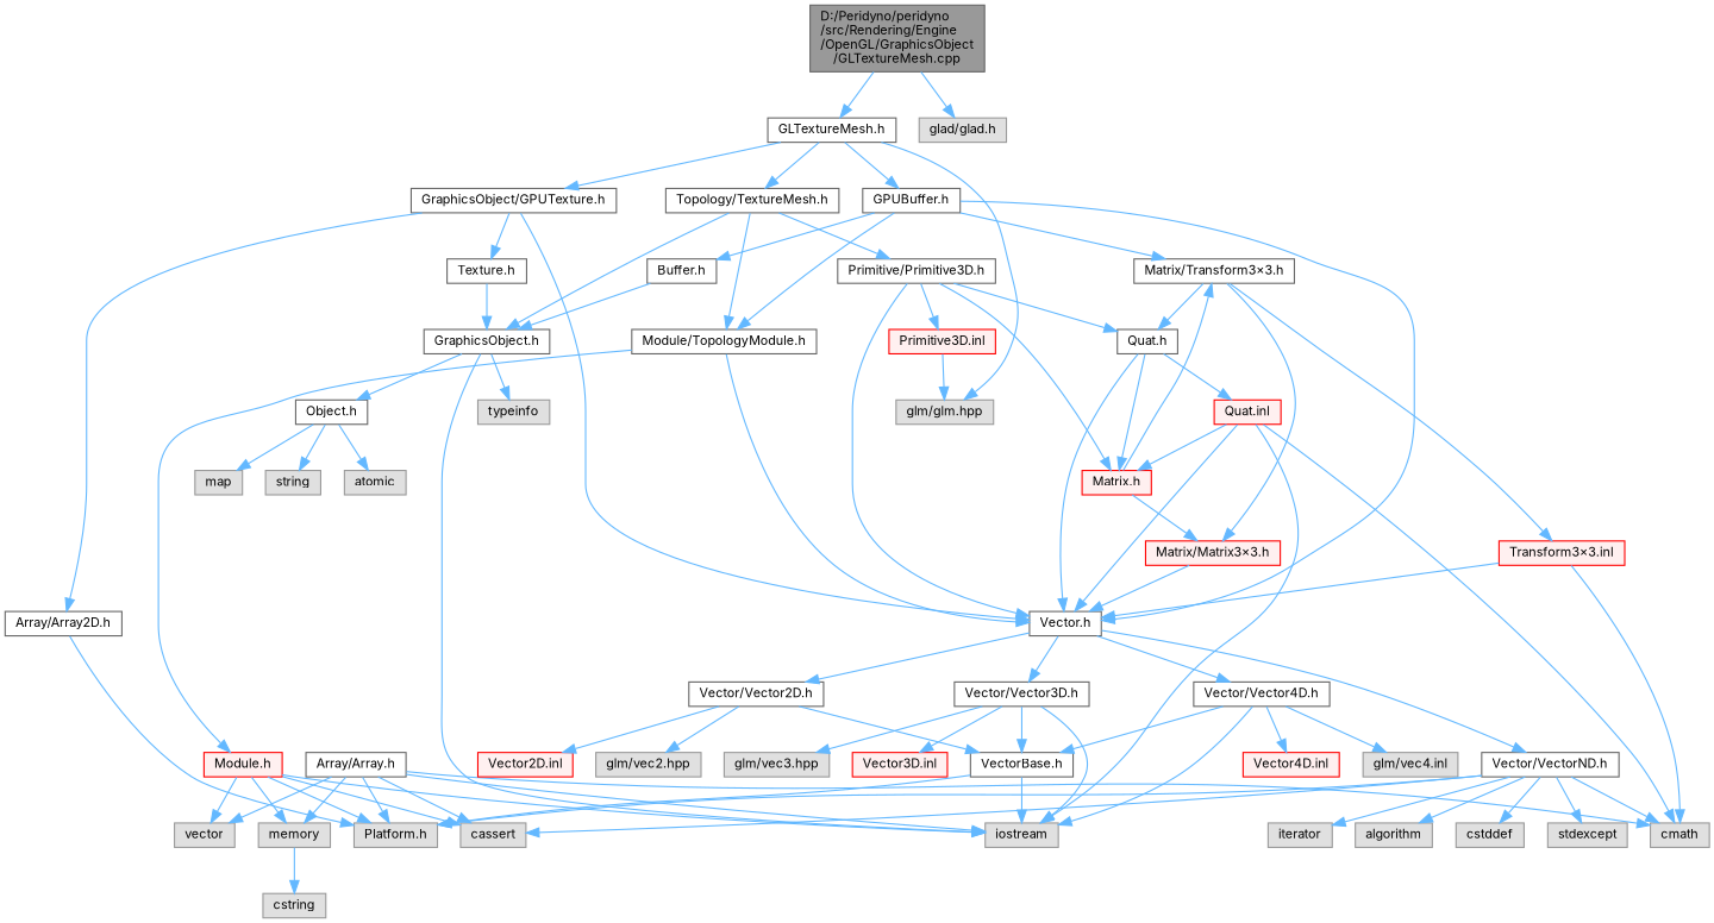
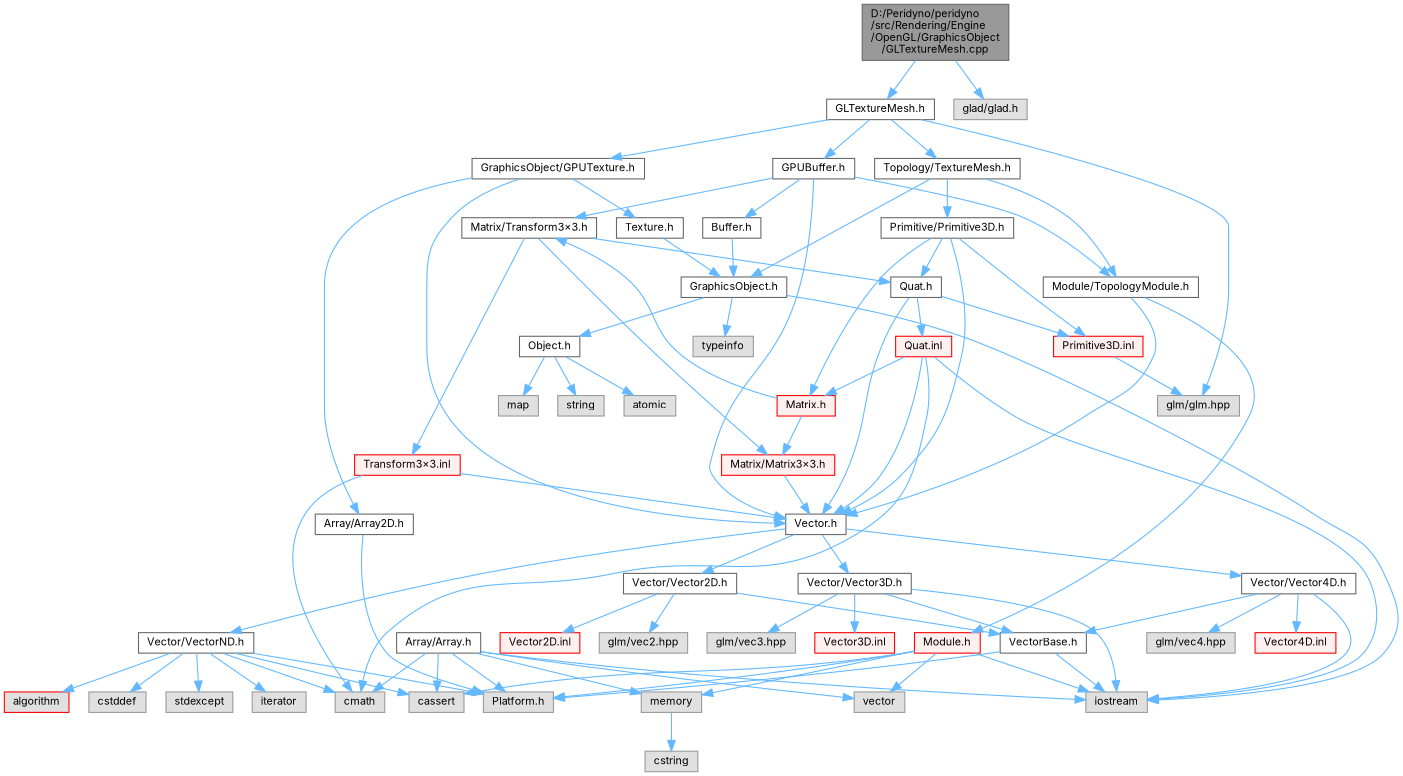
  digraph {
    fontname=Inter
    node [color=grey40 fillcolor=white fontname=Inter fontsize=10 shape=box style=filled]
    edge [color=steelblue1 fontname=Inter fontsize=10 labelfontname=Helvetica labelfontsize=10 style=solid]
    n1 [color=gray40 fillcolor=grey60 fontcolor=black height=0.2 label="D:/Peridyno/peridyno\l/src/Rendering/Engine\l/OpenGL/GraphicsObject\l/GLTextureMesh.cpp" width=0.4]
    n2 [height=0.2 label="GLTextureMesh.h" width=0.4]
    n3 [color=grey60 fillcolor="#E0E0E0" height=0.2 label="glad/glad.h" width=0.4]
    n4 [height=0.2 label="GPUBuffer.h" width=0.4]
    n5 [height=0.2 label="GraphicsObject/GPUTexture.h" width=0.4]
    n6 [height=0.2 label="Topology/TextureMesh.h" width=0.4]
    n7 [color=grey60 fillcolor="#E0E0E0" height=0.2 label="glm/glm.hpp" width=0.4]
    n8 [height=0.2 label="Buffer.h" width=0.4]
    n9 [height=0.2 label="Vector.h" width=0.4]
    n10 [height=0.2 label="Matrix/Transform3x3.h" width=0.4]
    n11 [height=0.2 label="Module/TopologyModule.h" width=0.4]
    n12 [height=0.2 label="GraphicsObject.h" width=0.4]
    n13 [color=grey60 fillcolor="#E0E0E0" height=0.2 label=typeinfo width=0.4]
    n14 [color=grey60 fillcolor="#E0E0E0" height=0.2 label=iostream width=0.4]
    n15 [height=0.2 label="Object.h" width=0.4]
    n16 [height=0.2 label="Texture.h" width=0.4]
    n17 [height=0.2 label="Array/Array2D.h" width=0.4]
    n18 [height=0.2 label="Primitive/Primitive3D.h" width=0.4]
    n19 [height=0.2 label="Array/Array.h" width=0.4]
    n20 [color=grey60 fillcolor="#E0E0E0" height=0.2 label="Platform.h" width=0.4]
    n21 [color=grey60 fillcolor="#E0E0E0" height=0.2 label=cassert width=0.4]
    n22 [color=grey60 fillcolor="#E0E0E0" height=0.2 label=vector width=0.4]
    n23 [color=grey60 fillcolor="#E0E0E0" height=0.2 label=memory width=0.4]
    n24 [color=grey60 fillcolor="#E0E0E0" height=0.2 label=cmath width=0.4]
    n25 [height=0.2 label="Vector/Vector2D.h" width=0.4]
    n26 [height=0.2 label="Vector/Vector3D.h" width=0.4]
    n27 [height=0.2 label="Vector/Vector4D.h" width=0.4]
    n28 [height=0.2 label="Vector/VectorND.h" width=0.4]
    n29 [height=0.2 label="Quat.h" width=0.4]
    n30 [color=red fillcolor="#FFF0F0" height=0.2 label="Matrix/Matrix3x3.h" width=0.4]
    n31 [color=red fillcolor="#FFF0F0" height=0.2 label="Transform3x3.inl" width=0.4]
    n32 [color=red fillcolor="#FFF0F0" height=0.2 label="Module.h" width=0.4]
    n33 [color=grey60 fillcolor="#E0E0E0" height=0.2 label=string width=0.4]
    n34 [color=grey60 fillcolor="#E0E0E0" height=0.2 label=atomic width=0.4]
    n35 [color=grey60 fillcolor="#E0E0E0" height=0.2 label=map width=0.4]
    n36 [color=grey60 fillcolor="#E0E0E0" height=0.2 label=cstring width=0.4]
    n37 [color=grey60 fillcolor="#E0E0E0" height=0.2 label="glm/vec2.hpp" width=0.4]
    n38 [height=0.2 label="VectorBase.h" width=0.4]
    n39 [color=red fillcolor="#FFF0F0" height=0.2 label="Vector2D.inl" width=0.4]
    n40 [color=grey60 fillcolor="#E0E0E0" height=0.2 label="glm/vec3.hpp" width=0.4]
    n41 [color=red fillcolor="#FFF0F0" height=0.2 label="Vector3D.inl" width=0.4]
-   n42 [color=grey60 fillcolor="#E0E0E0" height=0.2 label="glm/vec4.inl" width=0.4]
+   n42 [color=grey60 fillcolor="#E0E0E0" height=0.2 label="glm/vec4.hpp" width=0.4]
    n43 [color=red fillcolor="#FFF0F0" height=0.2 label="Vector4D.inl" width=0.4]
    n44 [color=grey60 fillcolor="#E0E0E0" height=0.2 label=cstddef width=0.4]
    n45 [color=grey60 fillcolor="#E0E0E0" height=0.2 label=stdexcept width=0.4]
    n46 [color=grey60 fillcolor="#E0E0E0" height=0.2 label=iterator width=0.4]
-   n47 [color=grey60 fillcolor="#E0E0E0" height=0.2 label=algorithm width=0.4]
+   n47 [color=red fillcolor="#E0E0E0" height=0.2 label=algorithm width=0.4]
    n48 [color=red fillcolor="#FFF0F0" height=0.2 label="Matrix.h" width=0.4]
    n49 [color=red fillcolor="#FFF0F0" height=0.2 label="Quat.inl" width=0.4]
    n50 [color=red fillcolor="#FFF0F0" height=0.2 label="Primitive3D.inl" width=0.4]
    n1 -> n2
    n1 -> n3
    n2 -> n4
    n2 -> n5
    n2 -> n6
    n2 -> n7
    n4 -> n8
    n4 -> n9
    n4 -> n10
    n4 -> n11
    n5 -> n9
    n5 -> n16
    n5 -> n17
    n6 -> n11
    n6 -> n12
    n6 -> n18
    n8 -> n12
    n9 -> n25
    n9 -> n26
    n9 -> n27
    n9 -> n28
    n10 -> n29
    n10 -> n30
    n10 -> n31
    n11 -> n9
    n11 -> n32
    n12 -> n13
    n12 -> n14
    n12 -> n15
    n15 -> n33
    n15 -> n34
    n15 -> n35
    n16 -> n12
    n17 -> n20
    n18 -> n9
    n18 -> n29
    n18 -> n48
    n18 -> n50
    n19 -> n14
    n19 -> n20
    n19 -> n21
    n19 -> n22
    n19 -> n23
    n19 -> n24
    n23 -> n36
    n25 -> n37
    n25 -> n38
    n25 -> n39
    n26 -> n14
    n26 -> n38
    n26 -> n40
    n26 -> n41
    n27 -> n14
    n27 -> n38
    n27 -> n42
    n27 -> n43
    n28 -> n20
    n28 -> n21
    n28 -> n24
    n28 -> n44
    n28 -> n45
    n28 -> n46
    n28 -> n47
    n29 -> n9
-   n29 -> n48
+   n29 -> n50
    n29 -> n49
    n30 -> n9
    n31 -> n9
    n31 -> n24
    n32 -> n14
    n32 -> n20
    n32 -> n21
    n32 -> n22
    n32 -> n23
    n38 -> n14
    n38 -> n20
    n48 -> n10
    n48 -> n30
    n49 -> n9
    n49 -> n14
    n49 -> n24
    n49 -> n48
    n50 -> n7
  }
